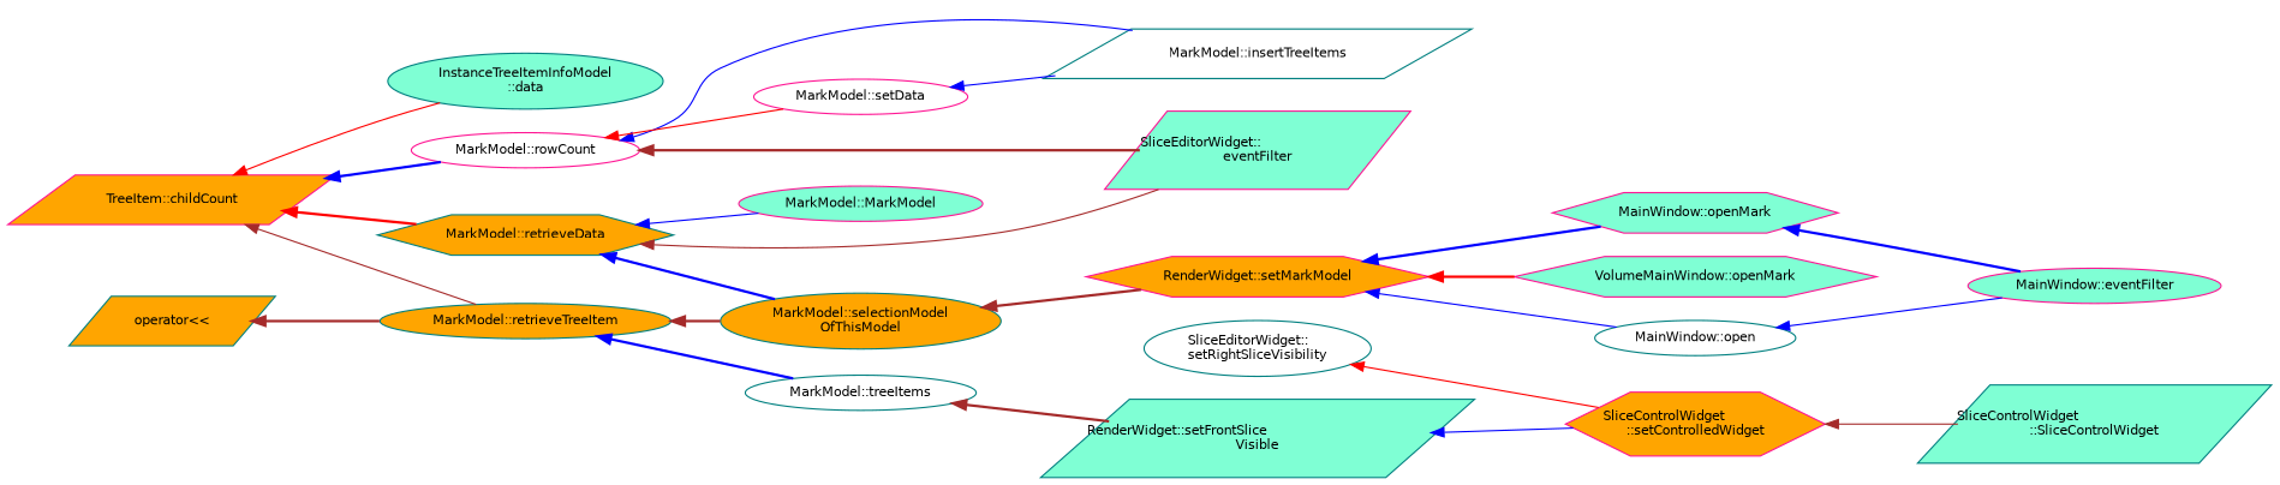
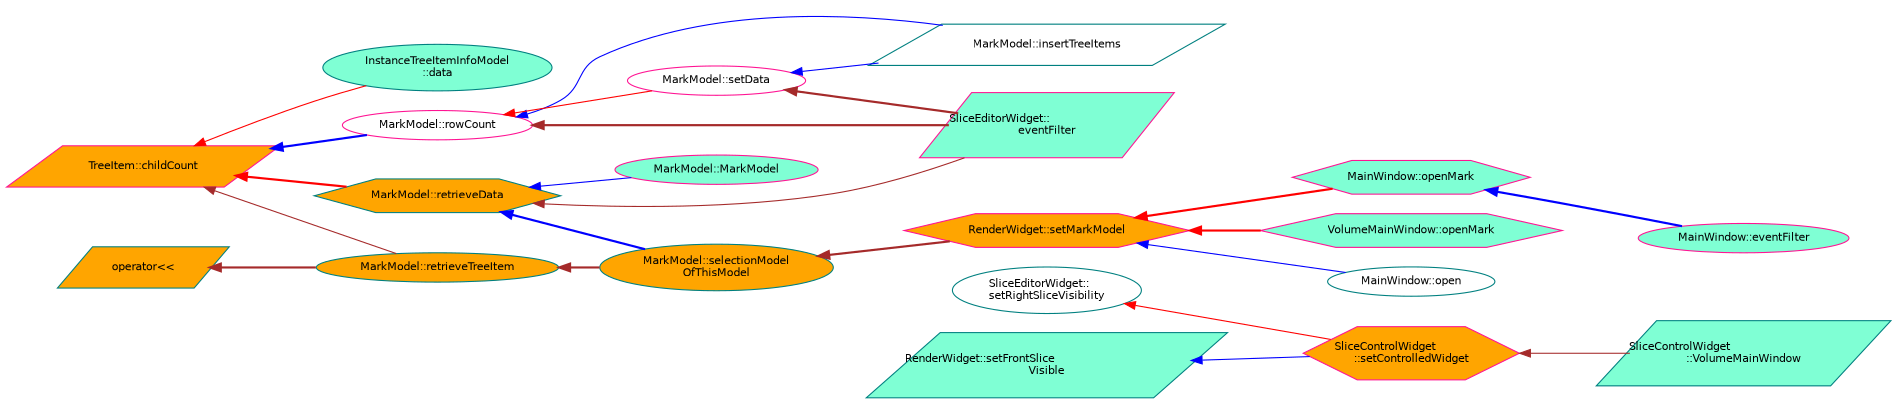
  digraph {
    rankdir=LR
    node [color=teal fillcolor=aquamarine fontname=Helvetica fontsize=10 shape=ellipse style=filled]
    edge [color=blue dir=back fontname=Helvetica fontsize=10 labelfontname=Helvetica labelfontsize=10 style=bold]
    n1 [fillcolor=orange fontcolor=black height=0.2 label="operator\<\<" shape=parallelogram width=0.4]
    n2 [fillcolor=orange height=0.2 label="MarkModel::retrieveTreeItem" width=0.4]
    n3 [color=deeppink fillcolor=orange height=0.2 label="TreeItem::childCount" shape=parallelogram width=0.4]
    n4 [height=0.2 label="InstanceTreeItemInfoModel\l::data" width=0.4]
    n5 [fillcolor=orange height=0.2 label="MarkModel::retrieveData" shape=hexagon width=0.4]
    n6 [color=deeppink fillcolor=white height=0.2 label="MarkModel::rowCount" width=0.4]
    n7 [color=deeppink height=0.2 label="MarkModel::MarkModel" width=0.4]
    n8 [fillcolor=orange height=0.2 label="MarkModel::selectionModel\lOfThisModel" width=0.4]
    n9 [color=deeppink height=0.2 label="SliceEditorWidget::\leventFilter" shape=parallelogram width=0.4]
-   n10 [fillcolor=white height=0.2 label="MarkModel::treeItems" width=0.4]
    n11 [fillcolor=white height=0.2 label="MarkModel::insertTreeItems" shape=parallelogram width=0.4]
    n12 [color=deeppink fillcolor=white height=0.2 label="MarkModel::setData" width=0.4]
    n13 [color=deeppink fillcolor=orange height=0.2 label="RenderWidget::setMarkModel" shape=hexagon width=0.4]
    n14 [fillcolor=white height=0.2 label="MainWindow::open" width=0.4]
    n15 [color=deeppink height=0.2 label="MainWindow::openMark" shape=hexagon width=0.4]
    n16 [color=deeppink height=0.2 label="VolumeMainWindow::openMark" shape=hexagon width=0.4]
    n17 [height=0.2 label="RenderWidget::setFrontSlice\lVisible" shape=parallelogram width=0.4]
    n18 [color=deeppink fillcolor=orange height=0.2 label="SliceControlWidget\l::setControlledWidget" shape=hexagon width=0.4]
    n19 [fillcolor=white height=0.2 label="SliceEditorWidget::\lsetRightSliceVisibility" width=0.4]
    n20 [color=deeppink height=0.2 label="MainWindow::eventFilter" width=0.4]
-   n21 [height=0.2 label="SliceControlWidget\l::SliceControlWidget" shape=parallelogram width=0.4]
+   n21 [height=0.2 label="SliceControlWidget\l::VolumeMainWindow" shape=parallelogram width=0.4]
    n1 -> n2 [color=brown]
    n2 -> n8 [color=brown]
-   n2 -> n10
    n3 -> n2 [color=brown style=solid]
    n3 -> n4 [color=red style=solid]
    n3 -> n5 [color=red]
    n3 -> n6
    n5 -> n7 [style=solid]
    n5 -> n8
    n5 -> n9 [color=brown style=solid]
    n6 -> n9 [color=brown]
    n6 -> n11 [style=solid]
    n6 -> n12 [color=red style=solid]
    n8 -> n13 [color=brown]
-   n10 -> n17 [color=brown]
+   n12 -> n9 [color=brown]
    n12 -> n11 [style=solid]
    n13 -> n14 [style=solid]
-   n13 -> n15
+   n13 -> n15 [color=red]
    n13 -> n16 [color=red]
-   n14 -> n20 [style=solid]
    n15 -> n20
    n17 -> n18 [style=solid]
    n18 -> n21 [color=brown style=solid]
    n19 -> n18 [color=red style=solid]
  }
